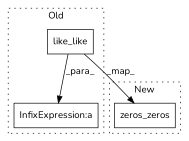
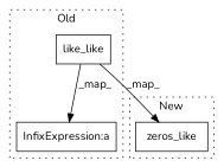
  digraph {
    fontname=Nunito
    node [a=32 fontname=Nunito shape=box]
    edge [fontname=Nunito]
    n1 [l="10,1" label=like_like s="5488,5502"]
    n2 [a=27 l=3 label="InfixExpression:a" s=5503]
-   n3 [l="11,1" label=zeros_zeros s="6252,6267"]
+   n3 [l="11,1" label=zeros_like s="6252,6267"]
    subgraph cluster_1 {
      label=Old
      style=dotted
      n1
      n2
    }
    subgraph cluster_2 {
      label=New
      style=dotted
      n3
    }
-   n1 -> n2 [label=_para_]
+   n1 -> n2 [label=_map_]
    n1 -> n3 [label=_map_]
  }
